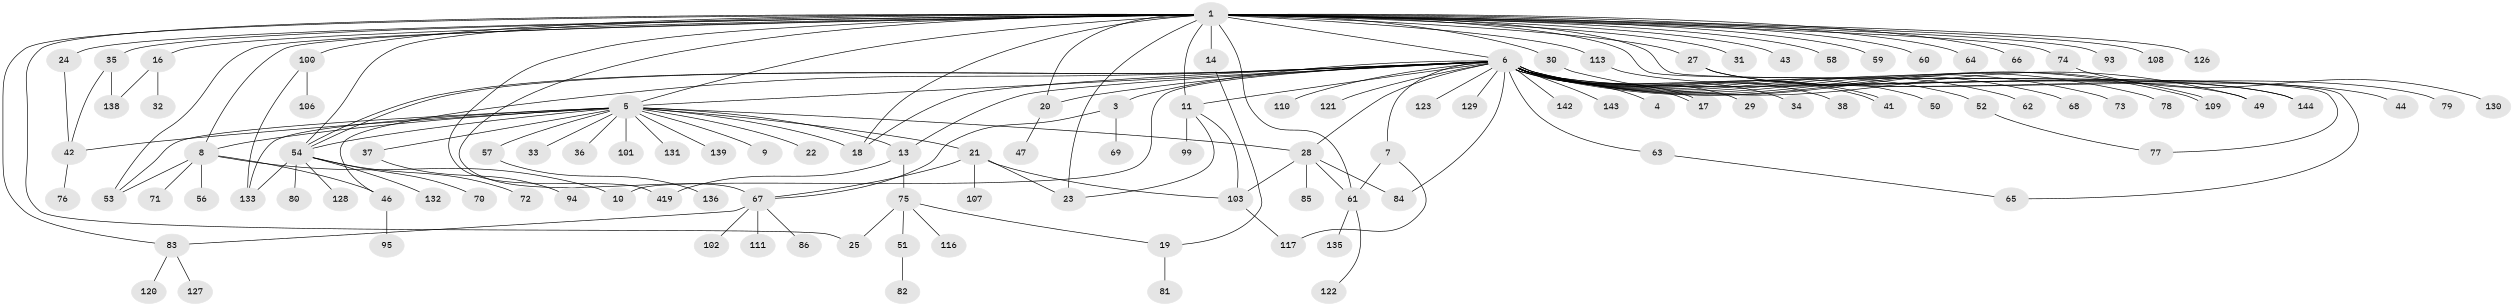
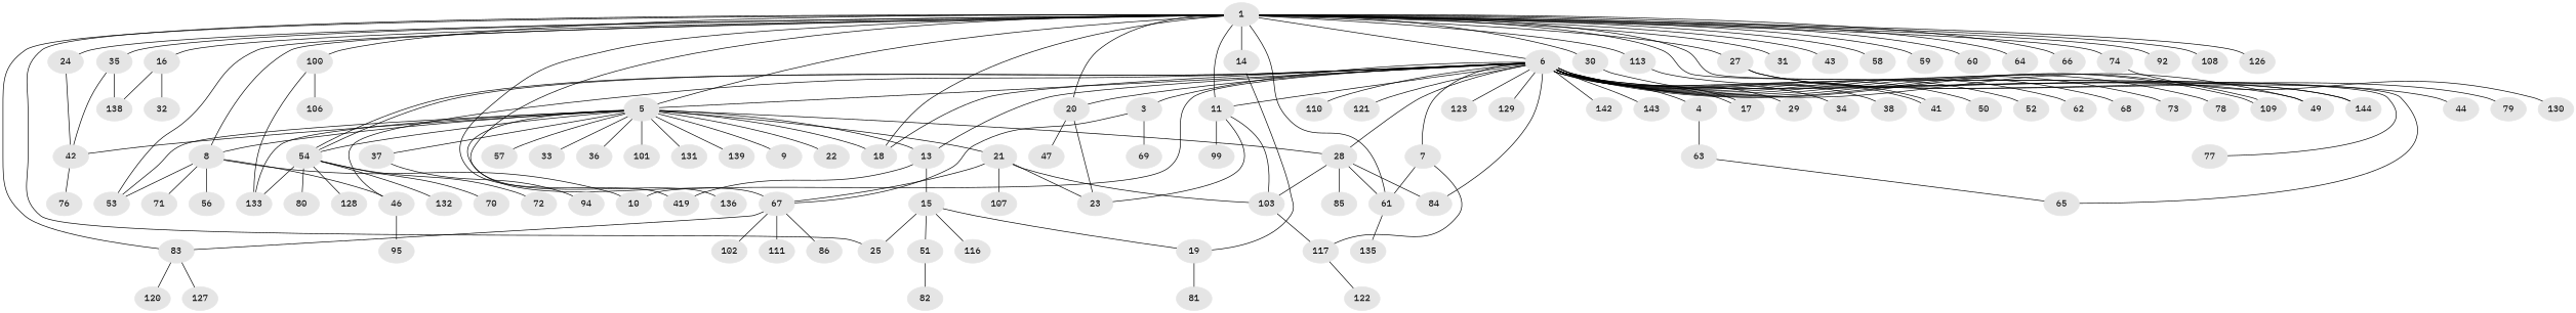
  graph {
    fontname="IBM Plex Mono"
    node [color=gray90 fontname="IBM Plex Mono" style=filled]
    edge [fontname="IBM Plex Mono"]
    1 [super="+6"]
    n2 [label=6 super="+87"]
    5 [super="+12"]
    8 [super="+45"]
    11 [super="+40"]
    14
    16 [super="+118"]
    18 [super="+114"]
    20
    23 [super="+39"]
    24
    25
    27 [super="+124"]
    30
    31
    35
    43
    53 [super="+75"]
    54 [super="+96"]
    58
    59
    60
    61
    64
    65 [super="+90"]
    66
    67 [super="+88"]
    74 [super="+115"]
    77
    83 [super="+112"]
-   93
+   93 [label=92]
    100 [super="+140"]
    108
    113
    n35 [label=419]
    126
    3 [super="+105"]
    4
    7 [super="+141"]
    10
    13 [super="+48"]
    17
    28 [super="+104"]
    29
    34
    38
    41
    46 [super="+91"]
    49
    50
    52 [super="+125"]
    62
    68
    73
    78
    84
    109
    110
    121
    123
    129
    142
    143
    144
    9
    21 [super="+89"]
    22 [super="+92"]
    33
    36
    37
    42
    57 [super="+98"]
    101
    131
    133
    136
    139
    56
    71
    99
    103
    19
    32
    138
    47
    44 [super="+55"]
    79
    70
    72 [super="+134"]
    80
    128
    132
    135
    86
    102
    111
    130
    120
    127
    106
    69
    63 [super="+97"]
    117
-   15 [super="+26" label=75]
+   15 [super="+26"]
    85
    95
    107
    94
    76
    122
    51
    116
    81
    82
    1 -- n2
    1 -- 5
    1 -- 8
    1 -- 11
    1 -- 14 [weight=2]
    1 -- 16
    1 -- 18
    1 -- 20
-   1 -- 23 [weight=2]
+   20 -- 23 [weight=2]
    1 -- 24
    1 -- 25
    1 -- 27
    1 -- 30
    1 -- 31
    1 -- 35
    1 -- 43
    1 -- 53
-   1 -- 54
    1 -- 58
    1 -- 59
    1 -- 60
    1 -- 61
    1 -- 64
    1 -- 65
    1 -- 66
    1 -- 67
    1 -- 74
    1 -- 77
    1 -- 83
    1 -- 93
    1 -- 100 [weight=2]
    1 -- 108
    1 -- 113
    1 -- n35
    1 -- 126
    n2 -- 5
    n2 -- 11
    n2 -- 18
    n2 -- 20
    n2 -- 54 [weight=2]
    n2 -- 54
    n2 -- 3
    n2 -- 4
    n2 -- 7
    n2 -- 10
    n2 -- 13
    n2 -- 17
    n2 -- 17
    n2 -- 28
    n2 -- 29
    n2 -- 34
    n2 -- 38
    n2 -- 41
    n2 -- 41
    n2 -- 46
    n2 -- 49
    n2 -- 50
    n2 -- 52
    n2 -- 62
    n2 -- 68
    n2 -- 73
    n2 -- 78
    n2 -- 84
    n2 -- 109
    n2 -- 109
    n2 -- 110
    n2 -- 121
    n2 -- 123
    n2 -- 129
    n2 -- 142
    n2 -- 143
    n2 -- 144
    5 -- 8
    5 -- 18
    5 -- 53
    5 -- 54
    5 -- 13
    5 -- 28
    5 -- 9
    5 -- 21
    5 -- 22
    5 -- 33
    5 -- 36
    5 -- 37
    5 -- 42
    5 -- 57
    5 -- 101
    5 -- 131
    5 -- 133
-   57 -- 136
+   5 -- 136
    5 -- 139
    8 -- 53
    8 -- 10
    8 -- 46
    8 -- 56
    8 -- 71 [weight=2]
    11 -- 23
    11 -- 99
    11 -- 103
    14 -- 19
    16 -- 32
    16 -- 138
    20 -- 47
    24 -- 42
    27 -- 44
    27 -- 79
    30 -- 49
    35 -- 42
    35 -- 138
    54 -- 133
    54 -- 70
    54 -- 72
    54 -- 80
    54 -- 128
    54 -- 132
    61 -- 135
    67 -- 83
    67 -- 86
    67 -- 102
    67 -- 111
    74 -- 130
    83 -- 120
    83 -- 127
    100 -- 133
    100 -- 106
    113 -- 144
    3 -- 67
    3 -- 69
-   n2 -- 63
+   4 -- 63
    7 -- 61
    7 -- 117
    13 -- n35
    13 -- 15
    28 -- 61
    28 -- 84
    28 -- 103
    28 -- 85
    46 -- 95
-   52 -- 77
    21 -- 23
    21 -- 67
    21 -- 103
    21 -- 107
    37 -- 94
    42 -- 76
    103 -- 117
    19 -- 81
    63 -- 65
-   61 -- 122
+   117 -- 122
    15 -- 25
    15 -- 19
    15 -- 51
    15 -- 116
    51 -- 82
  }
